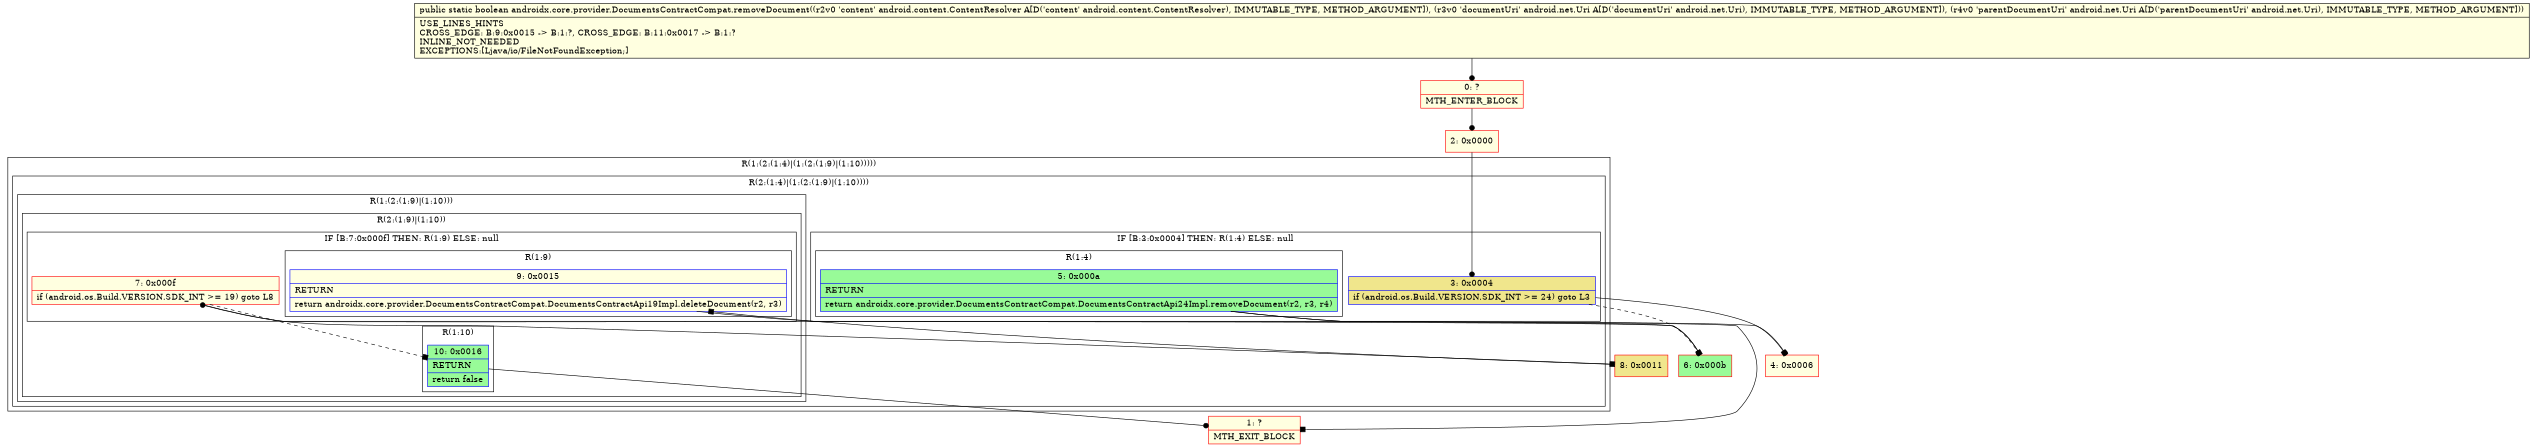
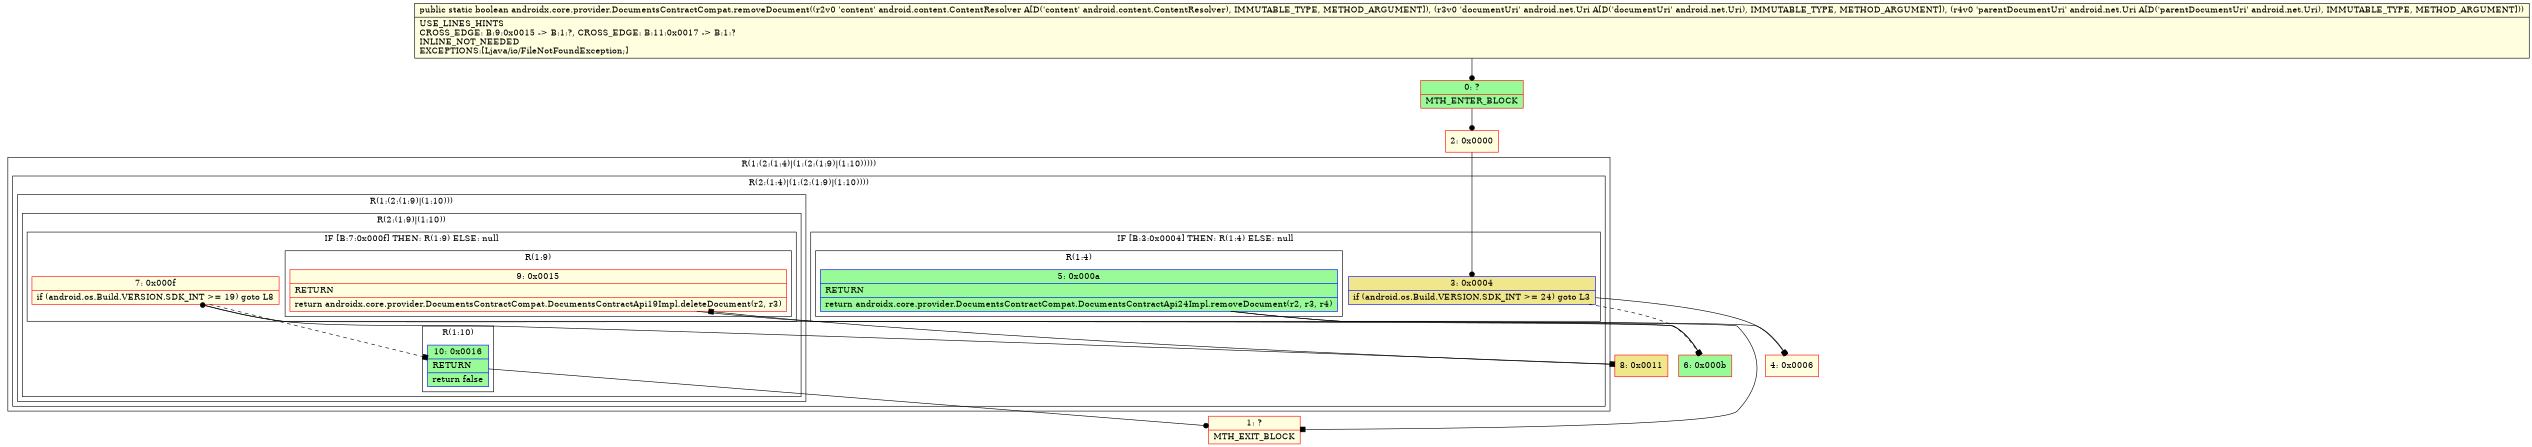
  digraph {
    node [color=red fillcolor=lightyellow shape=record style=filled]
    edge [arrowhead=dot]
    n1 [color=blue fillcolor=palegreen label="{5\:\ 0x000a|RETURN\l|return androidx.core.provider.DocumentsContractCompat.DocumentsContractApi24Impl.removeDocument(r2, r3, r4)\l}"]
    n2 [color=blue fillcolor=khaki label="{3\:\ 0x0004|if (android.os.Build.VERSION.SDK_INT \>= 24) goto L3\l}"]
-   n3 [color=blue label="{9\:\ 0x0015|RETURN\l|return androidx.core.provider.DocumentsContractCompat.DocumentsContractApi19Impl.deleteDocument(r2, r3)\l}"]
+   n3 [label="{9\:\ 0x0015|RETURN\l|return androidx.core.provider.DocumentsContractCompat.DocumentsContractApi19Impl.deleteDocument(r2, r3)\l}"]
    n4 [label="{7\:\ 0x000f|if (android.os.Build.VERSION.SDK_INT \>= 19) goto L8\l}"]
    n5 [color=blue fillcolor=palegreen label="{10\:\ 0x0016|RETURN\l|return false\l}"]
    n6 [label="{4\:\ 0x0006}"]
    n7 [label="{1\:\ ?|MTH_EXIT_BLOCK\l}"]
    n8 [fillcolor=palegreen label="{6\:\ 0x000b}"]
    n9 [fillcolor=khaki label="{8\:\ 0x0011}"]
-   n10 [label="{0\:\ ?|MTH_ENTER_BLOCK\l}"]
+   n10 [fillcolor=palegreen label="{0\:\ ?|MTH_ENTER_BLOCK\l}"]
    n11 [label="{2\:\ 0x0000}"]
    n12 [label="{public static boolean androidx.core.provider.DocumentsContractCompat.removeDocument((r2v0 'content' android.content.ContentResolver A[D('content' android.content.ContentResolver), IMMUTABLE_TYPE, METHOD_ARGUMENT]), (r3v0 'documentUri' android.net.Uri A[D('documentUri' android.net.Uri), IMMUTABLE_TYPE, METHOD_ARGUMENT]), (r4v0 'parentDocumentUri' android.net.Uri A[D('parentDocumentUri' android.net.Uri), IMMUTABLE_TYPE, METHOD_ARGUMENT]))  | USE_LINES_HINTS\lCROSS_EDGE: B:9:0x0015 \-\> B:1:?, CROSS_EDGE: B:11:0x0017 \-\> B:1:?\lINLINE_NOT_NEEDED\lEXCEPTIONS:[Ljava\/io\/FileNotFoundException;]\l}" color=""]
    subgraph cluster_1 {
      label="R(1:(2:(1:4)|(1:(2:(1:9)|(1:10)))))"
      subgraph cluster_2 {
        label="R(2:(1:4)|(1:(2:(1:9)|(1:10))))"
        subgraph cluster_3 {
          label="IF [B:3:0x0004] THEN: R(1:4) ELSE: null"
          n2
          subgraph cluster_4 {
            label="R(1:4)"
            n1
          }
        }
        subgraph cluster_5 {
          label="R(1:(2:(1:9)|(1:10)))"
          subgraph cluster_6 {
            label="R(2:(1:9)|(1:10))"
            subgraph cluster_7 {
              label="IF [B:7:0x000f] THEN: R(1:9) ELSE: null"
              n4
              subgraph cluster_8 {
                label="R(1:9)"
                n3
              }
            }
            subgraph cluster_9 {
              label="R(1:10)"
              n5
            }
          }
        }
      }
    }
    n1 -> n6
    n1 -> n7 [arrowhead=box]
    n2 -> n6 [arrowhead=box]
    n2 -> n8 [style=dashed]
    n3 -> n8 [arrowhead=box]
    n4 -> n5 [arrowhead=box style=dashed]
    n4 -> n9 [arrowhead=box]
    n5 -> n7
    n8 -> n4
    n9 -> n3 [arrowhead=box]
    n10 -> n11
    n11 -> n2
    n12 -> n10
  }
